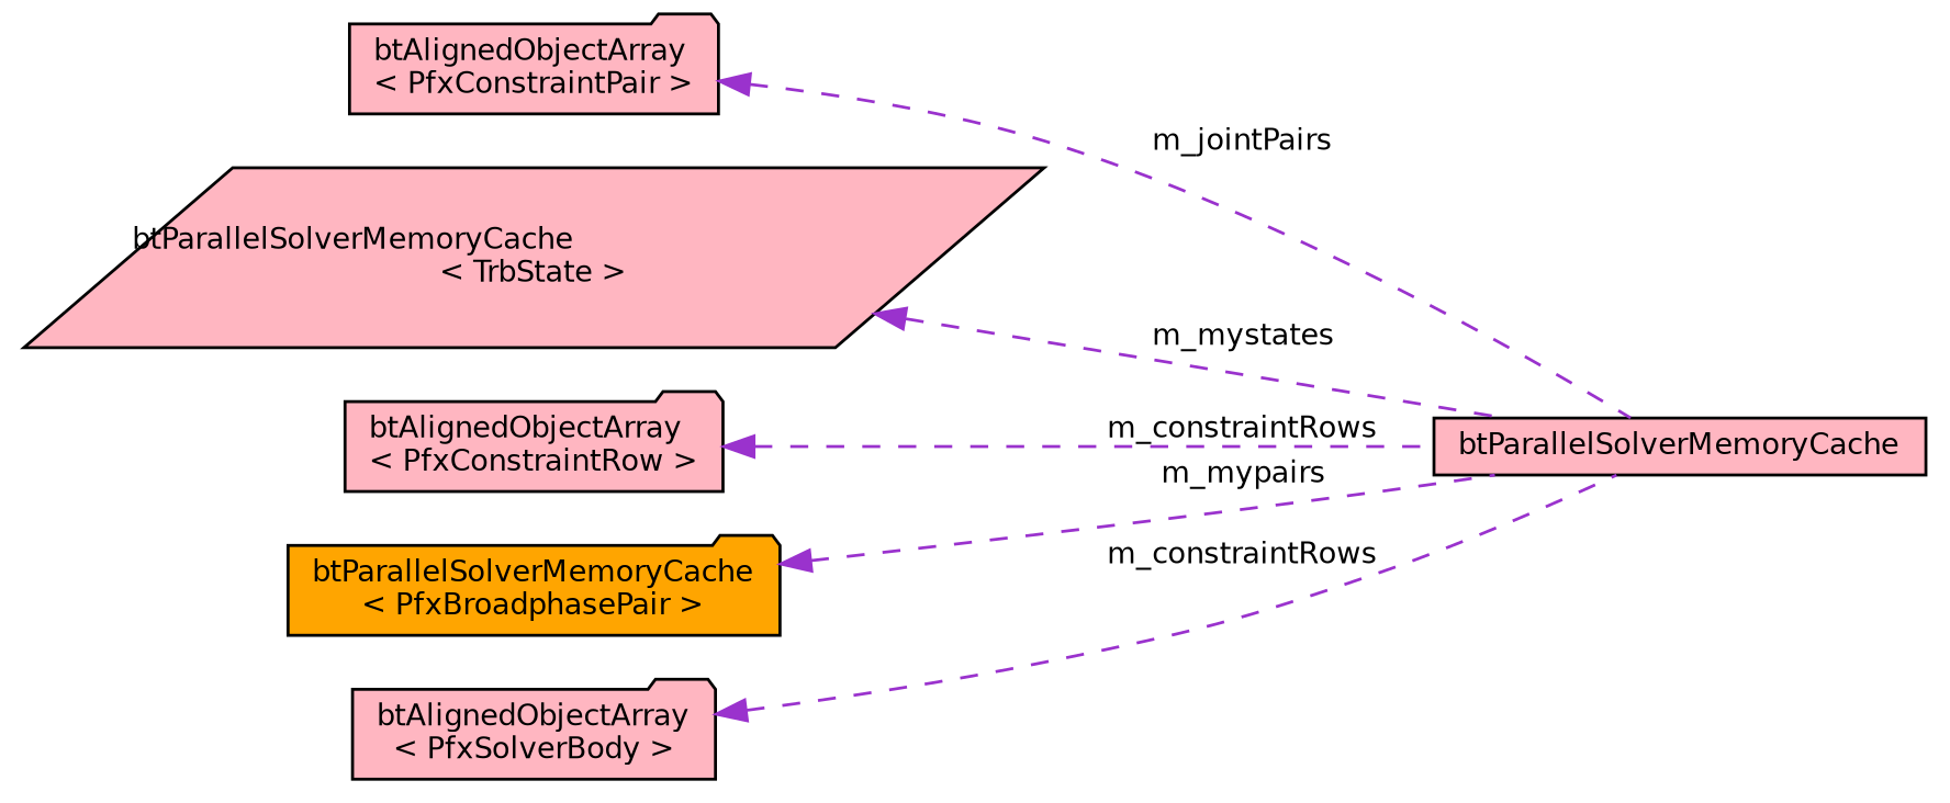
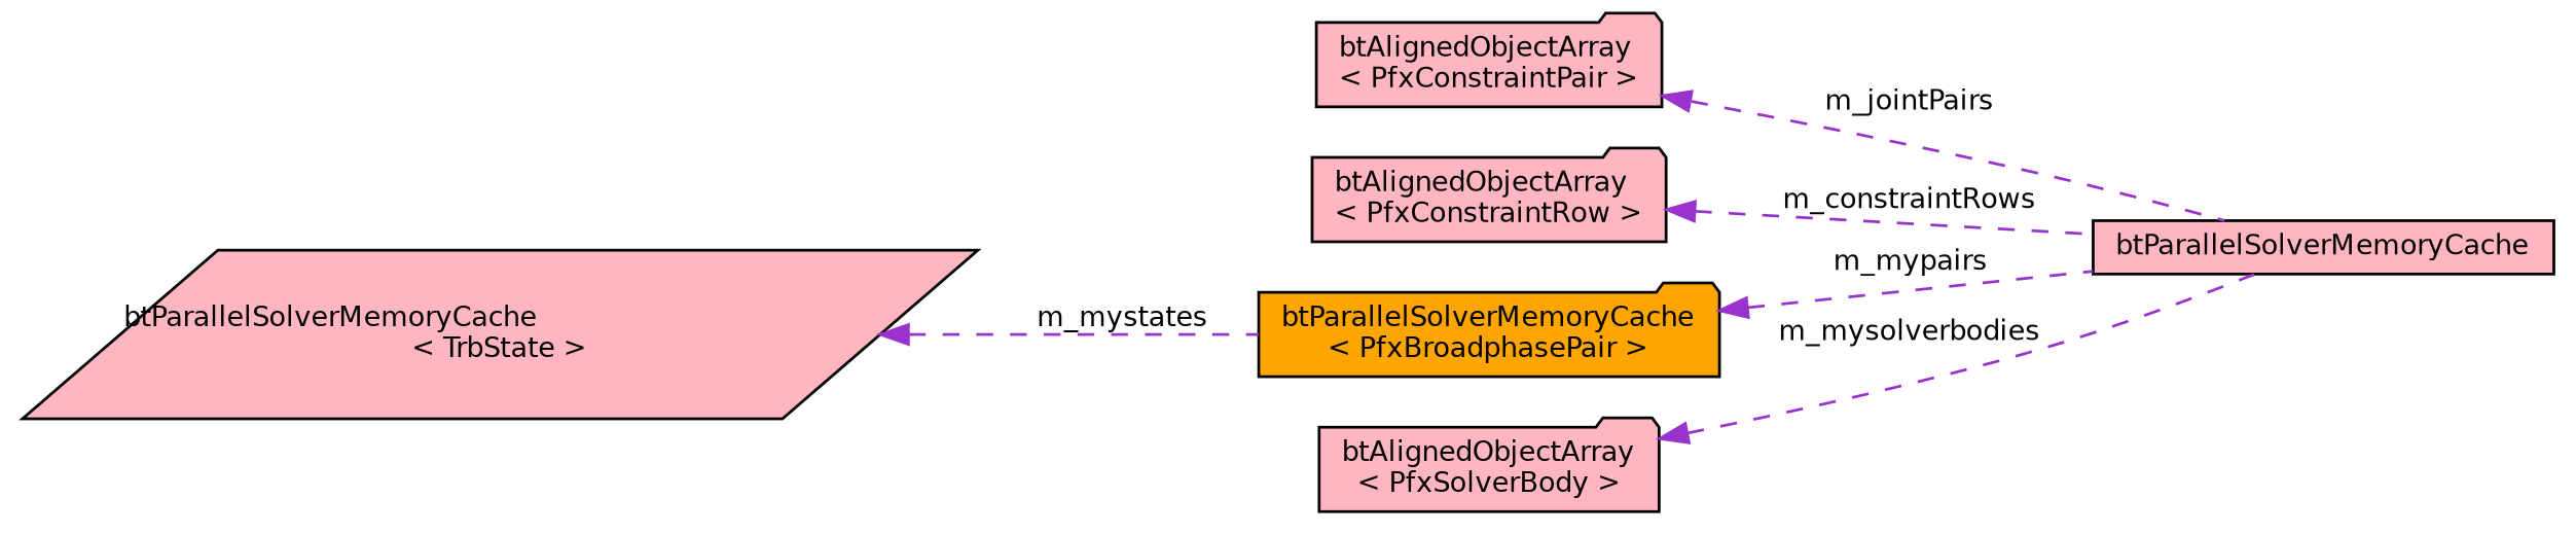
  digraph {
    rankdir=LR
    node [color=black fillcolor=lightpink fontname=Helvetica fontsize=10 shape=folder style=filled]
    edge [color=darkorchid3 dir=back fontname=Helvetica fontsize=10 labelfontname=Helvetica labelfontsize=10 style=dashed]
    n1 [fontcolor=black height=0.2 label=btParallelSolverMemoryCache shape=box width=0.4]
    n2 [height=0.2 label="btAlignedObjectArray\l\< PfxConstraintPair \>" width=0.4]
    n3 [height=0.2 label="btParallelSolverMemoryCache\l\< TrbState \>" shape=parallelogram width=0.4]
    n4 [height=0.2 label="btAlignedObjectArray\l\< PfxConstraintRow \>" width=0.4]
    n5 [fillcolor=orange height=0.2 label="btParallelSolverMemoryCache\l\< PfxBroadphasePair \>" width=0.4]
    n6 [height=0.2 label="btAlignedObjectArray\l\< PfxSolverBody \>" width=0.4]
    n2 -> n1 [label=" m_jointPairs"]
-   n3 -> n1 [label=" m_mystates"]
+   n3 -> n5 [label=" m_mystates"]
    n4 -> n1 [label=" m_constraintRows"]
    n5 -> n1 [label=" m_mypairs"]
-   n6 -> n1 [label=" m_constraintRows"]
+   n6 -> n1 [label=" m_mysolverbodies"]
  }
